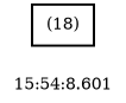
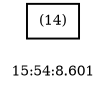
  digraph {
    label="15:54:8.601"
-   n1 [color=black fontcolor=black label="(18)" shape=rectangle style=bold]
+   n1 [color=black fontcolor=black label="(14)" shape=rectangle style=bold]
  }
